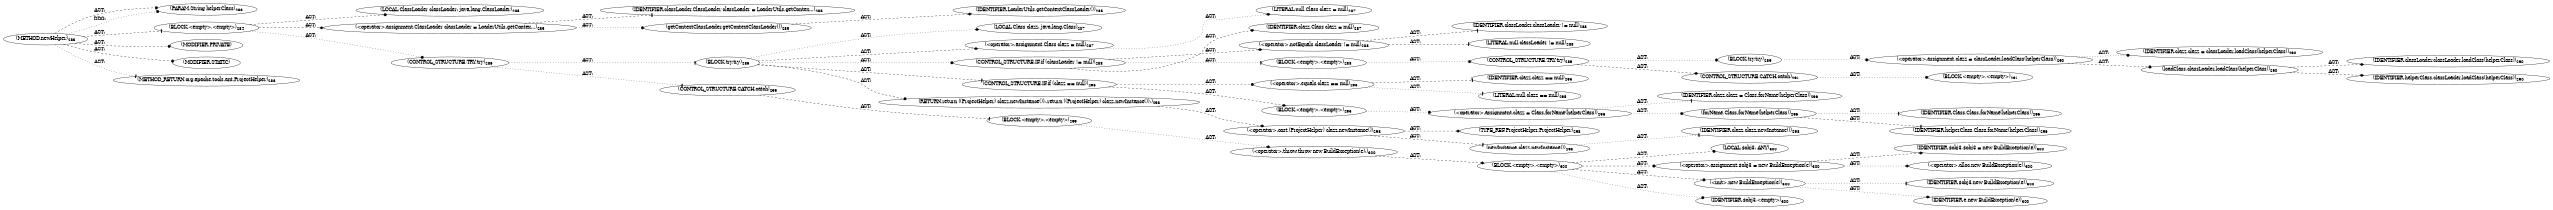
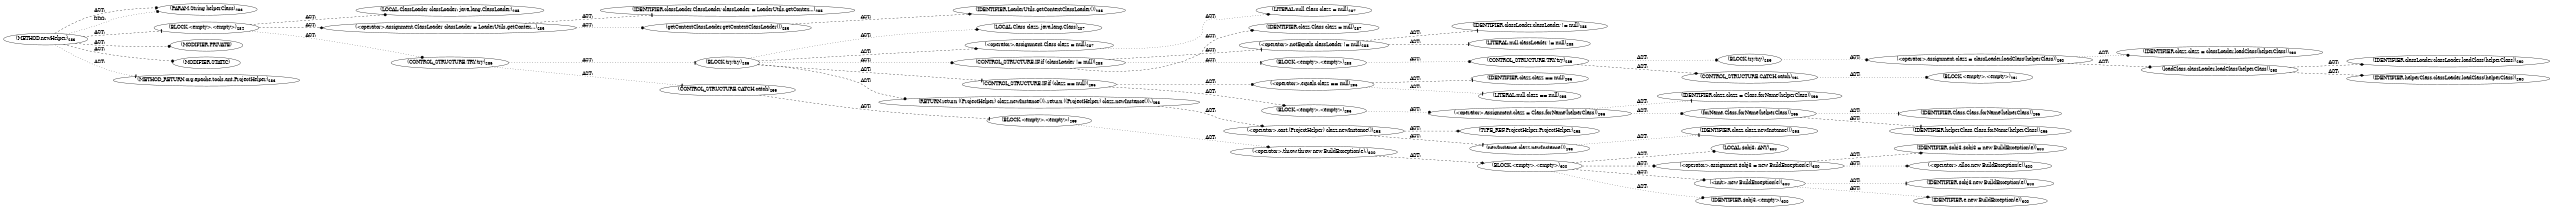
  digraph {
    rankdir=LR
    edge [arrowhead=dot style=dashed]
    n1 [label=<(METHOD,newHelper)<SUB>283</SUB>>]
    n2 [label=<(PARAM,String helperClass)<SUB>283</SUB>>]
    n3 [label=<(BLOCK,&lt;empty&gt;,&lt;empty&gt;)<SUB>284</SUB>>]
    n4 [label=<(MODIFIER,PRIVATE)>]
    n5 [label=<(MODIFIER,STATIC)>]
    n6 [label=<(METHOD_RETURN,org.apache.tools.ant.ProjectHelper)<SUB>283</SUB>>]
    n7 [label=<(LOCAL,ClassLoader classLoader: java.lang.ClassLoader)<SUB>285</SUB>>]
    n8 [label=<(&lt;operator&gt;.assignment,ClassLoader classLoader = LoaderUtils.getContex...)<SUB>285</SUB>>]
    n9 [label=<(CONTROL_STRUCTURE,TRY,try)<SUB>286</SUB>>]
    n10 [label=<(IDENTIFIER,classLoader,ClassLoader classLoader = LoaderUtils.getContex...)<SUB>285</SUB>>]
    n11 [label=<(getContextClassLoader,getContextClassLoader())<SUB>285</SUB>>]
    n12 [label=<(BLOCK,try,try)<SUB>286</SUB>>]
    n13 [label=<(CONTROL_STRUCTURE,CATCH,catch)<SUB>299</SUB>>]
    n14 [label=<(IDENTIFIER,LoaderUtils,getContextClassLoader())<SUB>285</SUB>>]
    n15 [label=<(LOCAL,Class clazz: java.lang.Class)<SUB>207</SUB>>]
    n16 [label=<(&lt;operator&gt;.assignment,Class clazz = null)<SUB>287</SUB>>]
    n17 [label=<(CONTROL_STRUCTURE,IF,if (classLoader != null))<SUB>288</SUB>>]
    n18 [label=<(CONTROL_STRUCTURE,IF,if (clazz == null))<SUB>295</SUB>>]
    n19 [label=<(RETURN,return ((ProjectHelper) clazz.newInstance());,return ((ProjectHelper) clazz.newInstance());)<SUB>298</SUB>>]
    n20 [label=<(BLOCK,&lt;empty&gt;,&lt;empty&gt;)<SUB>299</SUB>>]
    n21 [label=<(LITERAL,null,Class clazz = null)<SUB>287</SUB>>]
    n22 [label=<(IDENTIFIER,clazz,Class clazz = null)<SUB>287</SUB>>]
    n23 [label=<(&lt;operator&gt;.notEquals,classLoader != null)<SUB>288</SUB>>]
    n24 [label=<(BLOCK,&lt;empty&gt;,&lt;empty&gt;)<SUB>288</SUB>>]
    n25 [label=<(&lt;operator&gt;.equals,clazz == null)<SUB>295</SUB>>]
    n26 [label=<(BLOCK,&lt;empty&gt;,&lt;empty&gt;)<SUB>295</SUB>>]
    n27 [label=<(&lt;operator&gt;.cast,(ProjectHelper) clazz.newInstance())<SUB>298</SUB>>]
    n28 [label=<(IDENTIFIER,classLoader,classLoader != null)<SUB>288</SUB>>]
    n29 [label=<(LITERAL,null,classLoader != null)<SUB>288</SUB>>]
    n30 [label=<(CONTROL_STRUCTURE,TRY,try)<SUB>289</SUB>>]
    n31 [label=<(BLOCK,try,try)<SUB>289</SUB>>]
    n32 [label=<(CONTROL_STRUCTURE,CATCH,catch)<SUB>291</SUB>>]
    n33 [label=<(&lt;operator&gt;.assignment,clazz = classLoader.loadClass(helperClass))<SUB>290</SUB>>]
    n34 [label=<(BLOCK,&lt;empty&gt;,&lt;empty&gt;)<SUB>291</SUB>>]
    n35 [label=<(IDENTIFIER,clazz,clazz = classLoader.loadClass(helperClass))<SUB>290</SUB>>]
    n36 [label=<(loadClass,classLoader.loadClass(helperClass))<SUB>290</SUB>>]
    n37 [label=<(IDENTIFIER,classLoader,classLoader.loadClass(helperClass))<SUB>290</SUB>>]
    n38 [label=<(IDENTIFIER,helperClass,classLoader.loadClass(helperClass))<SUB>290</SUB>>]
    n39 [label=<(IDENTIFIER,clazz,clazz == null)<SUB>295</SUB>>]
    n40 [label=<(LITERAL,null,clazz == null)<SUB>295</SUB>>]
    n41 [label=<(&lt;operator&gt;.assignment,clazz = Class.forName(helperClass))<SUB>296</SUB>>]
    n42 [label=<(IDENTIFIER,clazz,clazz = Class.forName(helperClass))<SUB>296</SUB>>]
    n43 [label=<(forName,Class.forName(helperClass))<SUB>296</SUB>>]
    n44 [label=<(IDENTIFIER,Class,Class.forName(helperClass))<SUB>296</SUB>>]
    n45 [label=<(IDENTIFIER,helperClass,Class.forName(helperClass))<SUB>296</SUB>>]
    n46 [label=<(TYPE_REF,ProjectHelper,ProjectHelper)<SUB>298</SUB>>]
    n47 [label=<(newInstance,clazz.newInstance())<SUB>298</SUB>>]
    n48 [label=<(IDENTIFIER,clazz,clazz.newInstance())<SUB>298</SUB>>]
    n49 [label=<(&lt;operator&gt;.throw,throw new BuildException(e);)<SUB>300</SUB>>]
    n50 [label=<(BLOCK,&lt;empty&gt;,&lt;empty&gt;)<SUB>300</SUB>>]
    n51 [label=<(LOCAL,$obj3: ANY)<SUB>300</SUB>>]
    n52 [label=<(&lt;operator&gt;.assignment,$obj3 = new BuildException(e))<SUB>300</SUB>>]
    n53 [label=<(&lt;init&gt;,new BuildException(e))<SUB>300</SUB>>]
    n54 [label=<(IDENTIFIER,$obj3,&lt;empty&gt;)<SUB>300</SUB>>]
    n55 [label=<(IDENTIFIER,$obj3,$obj3 = new BuildException(e))<SUB>300</SUB>>]
    n56 [label=<(&lt;operator&gt;.alloc,new BuildException(e))<SUB>300</SUB>>]
    n57 [label=<(IDENTIFIER,$obj3,new BuildException(e))<SUB>300</SUB>>]
    n58 [label=<(IDENTIFIER,e,new BuildException(e))<SUB>300</SUB>>]
    n1 -> n2 [label="AST: "]
    n1 -> n2 [label="DDG: " style=dotted]
    n1 -> n3 [arrowhead=tee label="AST: "]
    n1 -> n4 [label="AST: "]
    n1 -> n5 [label="AST: "]
    n1 -> n6 [arrowhead=tee label="AST: " style=dotted]
    n3 -> n7 [label="AST: "]
    n3 -> n8 [arrowhead=diamond label="AST: "]
    n3 -> n9 [label="AST: " style=dotted]
    n8 -> n10 [arrowhead=tee label="AST: "]
    n8 -> n11 [label="AST: " style=dotted]
    n9 -> n12 [arrowhead=tee label="AST: " style=dotted]
    n9 -> n13 [arrowhead=tee label="AST: " style=dotted]
    n11 -> n14 [arrowhead=diamond label="AST: "]
    n12 -> n15 [arrowhead=diamond label="AST: " style=dotted]
    n12 -> n16 [arrowhead=diamond label="AST: "]
    n12 -> n17 [label="AST: " style=dotted]
    n12 -> n18 [arrowhead=tee label="AST: "]
    n12 -> n19 [label="AST: "]
    n13 -> n20 [arrowhead=tee label="AST: "]
    n16 -> n21 [arrowhead=diamond label="AST: " style=dotted]
    n17 -> n22 [arrowhead=diamond label="AST: "]
-   n17 -> n23 [arrowhead=diamond label="AST: "]
+   n17 -> n23 [arrowhead=tee label="AST: "]
    n17 -> n24 [arrowhead=tee label="AST: " style=dotted]
    n18 -> n25 [label="AST: "]
    n18 -> n26 [arrowhead=diamond label="AST: "]
    n19 -> n27 [arrowhead=diamond label="AST: "]
    n20 -> n49 [arrowhead=diamond label="AST: " style=dotted]
    n23 -> n28 [arrowhead=tee label="AST: "]
    n23 -> n29 [arrowhead=tee label="AST: "]
    n24 -> n30 [label="AST: " style=dotted]
    n25 -> n39 [arrowhead=tee label="AST: "]
    n25 -> n40 [arrowhead=tee label="AST: " style=dotted]
    n26 -> n41 [label="AST: " style=dotted]
    n27 -> n46 [arrowhead=diamond label="AST: "]
    n27 -> n47 [arrowhead=tee label="AST: "]
    n30 -> n31 [label="AST: " style=dotted]
    n30 -> n32 [arrowhead=diamond label="AST: "]
    n31 -> n33 [label="AST: " style=dotted]
    n32 -> n34 [label="AST: " style=dotted]
    n33 -> n35 [label="AST: " style=dotted]
    n33 -> n36 [label="AST: "]
    n36 -> n37 [arrowhead=diamond label="AST: "]
    n36 -> n38 [arrowhead=diamond label="AST: "]
    n41 -> n42 [arrowhead=tee label="AST: " style=dotted]
    n41 -> n43 [label="AST: " style=dotted]
    n43 -> n44 [arrowhead=tee label="AST: " style=dotted]
    n43 -> n45 [arrowhead=tee label="AST: "]
    n47 -> n48 [arrowhead=tee label="AST: " style=dotted]
    n49 -> n50 [arrowhead=diamond label="AST: "]
    n50 -> n51 [label="AST: "]
    n50 -> n52 [label="AST: "]
    n50 -> n53 [label="AST: "]
    n50 -> n54 [label="AST: " style=dotted]
    n52 -> n55 [arrowhead=diamond label="AST: "]
    n52 -> n56 [arrowhead=diamond label="AST: " style=dotted]
    n53 -> n57 [arrowhead=tee label="AST: " style=dotted]
    n53 -> n58 [arrowhead=diamond label="AST: " style=dotted]
  }
